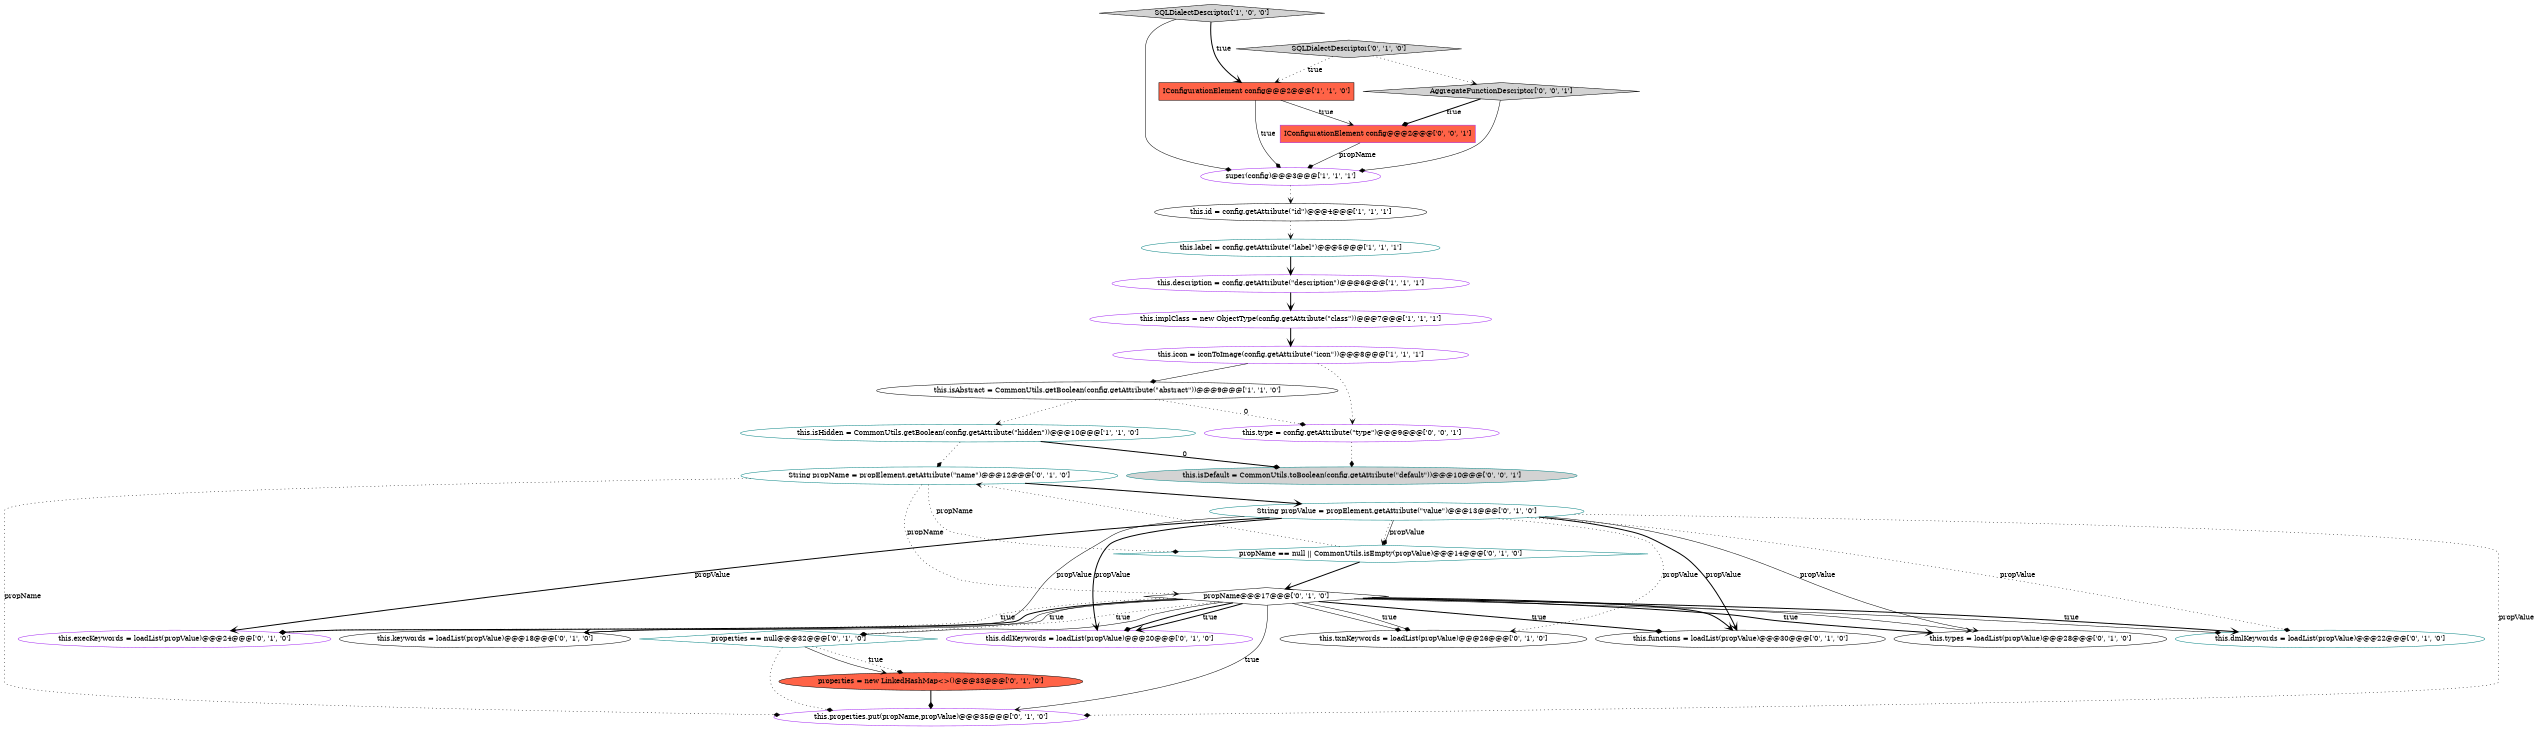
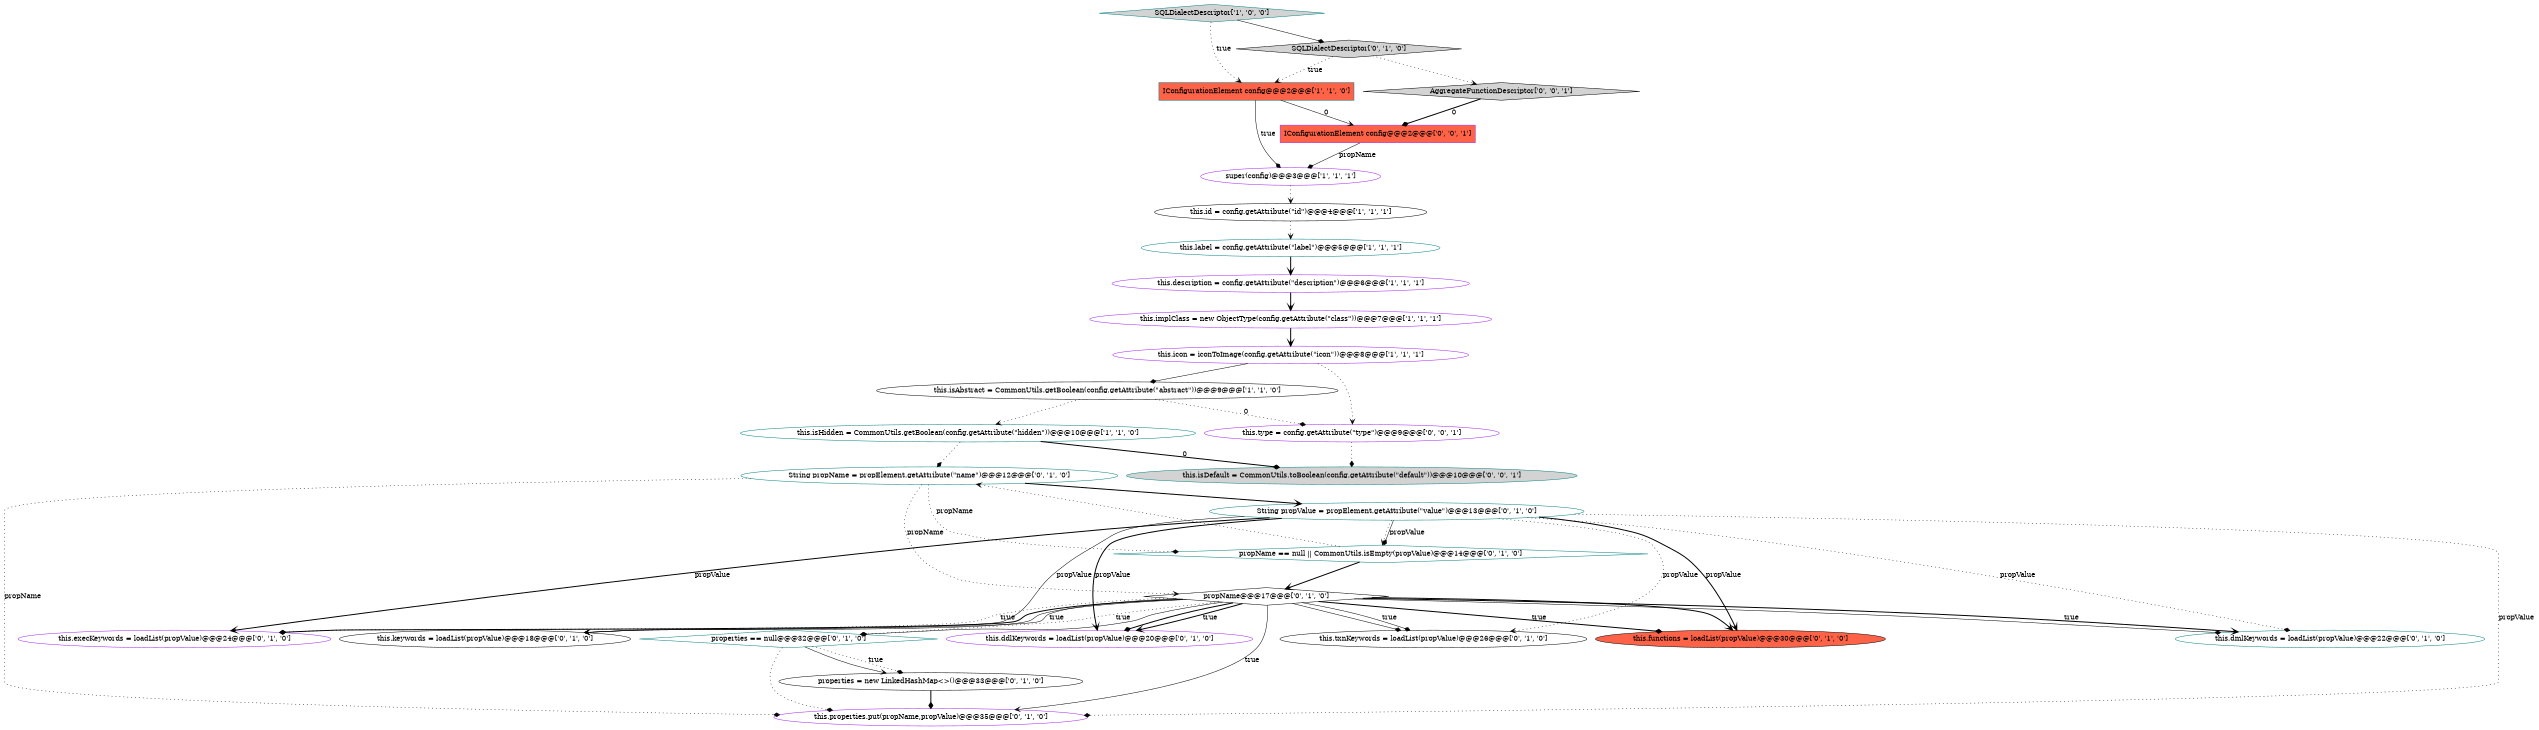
  digraph {
    node [color=black fillcolor=white shape=ellipse style=filled]
    edge [arrowhead=vee style=dotted]
-   n1 [fillcolor=tomato label="IConfigurationElement config@@@2@@@['1', '1', '0']" shape=box]
+   n1 [color=teal fillcolor=tomato label="IConfigurationElement config@@@2@@@['1', '1', '0']" shape=box]
    n2 [color=purple label="super(config)@@@3@@@['1', '1', '1']"]
    n3 [color=purple fillcolor=tomato label="IConfigurationElement config@@@2@@@['0', '0', '1']" shape=box]
    n4 [label="this.id = config.getAttribute(\"id\")@@@4@@@['1', '1', '1']"]
    n5 [label="this.isAbstract = CommonUtils.getBoolean(config.getAttribute(\"abstract\"))@@@9@@@['1', '1', '0']"]
    n6 [color=purple label="this.type = config.getAttribute(\"type\")@@@9@@@['0', '0', '1']"]
    n7 [color=teal label="this.isHidden = CommonUtils.getBoolean(config.getAttribute(\"hidden\"))@@@10@@@['1', '1', '0']"]
    n8 [color=teal fillcolor=lightgray label="this.isDefault = CommonUtils.toBoolean(config.getAttribute(\"default\"))@@@10@@@['0', '0', '1']"]
    n9 [color=teal label="String propName = propElement.getAttribute(\"name\")@@@12@@@['0', '1', '0']"]
    n10 [label="propName@@@17@@@['0', '1', '0']" shape=diamond]
    n11 [color=teal label="propName == null || CommonUtils.isEmpty(propValue)@@@14@@@['0', '1', '0']" shape=diamond]
    n12 [color=purple label="this.properties.put(propName,propValue)@@@35@@@['0', '1', '0']"]
    n13 [color=teal label="String propValue = propElement.getAttribute(\"value\")@@@13@@@['0', '1', '0']"]
-   n14 [label="this.types = loadList(propValue)@@@28@@@['0', '1', '0']"]
    n15 [label="this.txnKeywords = loadList(propValue)@@@26@@@['0', '1', '0']"]
-   n16 [label="this.functions = loadList(propValue)@@@30@@@['0', '1', '0']"]
+   n16 [fillcolor=tomato label="this.functions = loadList(propValue)@@@30@@@['0', '1', '0']"]
    n17 [color=teal label="this.dmlKeywords = loadList(propValue)@@@22@@@['0', '1', '0']"]
    n18 [color=purple label="this.execKeywords = loadList(propValue)@@@24@@@['0', '1', '0']"]
    n19 [label="this.keywords = loadList(propValue)@@@18@@@['0', '1', '0']"]
    n20 [color=teal label="properties == null@@@32@@@['0', '1', '0']" shape=diamond]
    n21 [color=purple label="this.ddlKeywords = loadList(propValue)@@@20@@@['0', '1', '0']"]
-   n22 [fillcolor=tomato label="properties = new LinkedHashMap<>()@@@33@@@['0', '1', '0']"]
+   n22 [label="properties = new LinkedHashMap<>()@@@33@@@['0', '1', '0']"]
    n23 [color=teal label="this.label = config.getAttribute(\"label\")@@@5@@@['1', '1', '1']"]
    n24 [color=purple label="this.description = config.getAttribute(\"description\")@@@6@@@['1', '1', '1']"]
    n25 [color=purple label="this.implClass = new ObjectType(config.getAttribute(\"class\"))@@@7@@@['1', '1', '1']"]
    n26 [color=purple label="this.icon = iconToImage(config.getAttribute(\"icon\"))@@@8@@@['1', '1', '1']"]
-   n27 [fillcolor=lightgray label="SQLDialectDescriptor['1', '0', '0']" shape=diamond]
+   n27 [color=teal fillcolor=lightgray label="SQLDialectDescriptor['1', '0', '0']" shape=diamond]
    n28 [fillcolor=lightgray label="SQLDialectDescriptor['0', '1', '0']" shape=diamond]
    n29 [fillcolor=lightgray label="AggregateFunctionDescriptor['0', '0', '1']" shape=diamond]
    n1 -> n2 [arrowhead=diamond label=true style=solid]
-   n1 -> n3 [label=true style=solid]
+   n1 -> n3 [label=0 style=solid]
    n2 -> n4
    n3 -> n2 [arrowhead=diamond label=propName style=solid]
    n4 -> n23
    n5 -> n6 [arrowhead=diamond label=0]
    n5 -> n7
    n6 -> n8 [arrowhead=diamond]
    n7 -> n8 [arrowhead=diamond label=0 style=bold]
    n7 -> n9 [arrowhead=diamond]
    n9 -> n10 [label=propName]
    n9 -> n11 [arrowhead=diamond label=propName]
    n9 -> n12 [arrowhead=diamond label=propName]
    n9 -> n13 [style=bold]
    n10 -> n12 [label=true style=solid]
-   n10 -> n14 [style=solid]
-   n10 -> n14 [label=true style=bold]
    n10 -> n15 [arrowhead=diamond style=solid]
    n10 -> n15 [arrowhead=diamond label=true style=solid]
    n10 -> n16 [style=bold]
    n10 -> n16 [arrowhead=diamond label=true style=bold]
    n10 -> n17 [arrowhead=diamond style=solid]
    n10 -> n17 [label=true style=bold]
    n10 -> n18 [arrowhead=diamond label=true]
    n10 -> n18 [arrowhead=diamond style=bold]
    n10 -> n19 [label=true style=solid]
    n10 -> n19 [style=solid]
    n10 -> n20 [arrowhead=diamond label=true]
    n10 -> n20 [arrowhead=diamond style=solid]
    n10 -> n21 [arrowhead=diamond style=bold]
    n10 -> n21 [label=true style=bold]
    n11 -> n9
    n11 -> n10 [style=bold]
    n13 -> n11
    n13 -> n11 [arrowhead=diamond label=propValue style=solid]
    n13 -> n12 [arrowhead=diamond label=propValue]
-   n13 -> n14 [label=propValue style=solid]
    n13 -> n15 [label=propValue]
    n13 -> n16 [label=propValue style=bold]
    n13 -> n17 [arrowhead=diamond label=propValue]
    n13 -> n18 [label=propValue style=bold]
    n13 -> n19 [label=propValue style=solid]
    n13 -> n21 [label=propValue style=bold]
    n20 -> n12 [arrowhead=diamond]
    n20 -> n22 [arrowhead=diamond label=true]
    n20 -> n22 [style=solid]
    n22 -> n12 [arrowhead=diamond style=bold]
    n23 -> n24 [style=bold]
    n24 -> n25 [style=bold]
    n25 -> n26 [style=bold]
    n26 -> n5 [arrowhead=diamond style=solid]
    n26 -> n6
-   n27 -> n1 [label=true style=bold]
-   n27 -> n2 [arrowhead=diamond style=solid]
+   n27 -> n1 [label=true]
+   n27 -> n28 [arrowhead=diamond style=solid]
    n28 -> n1 [label=true]
    n28 -> n29
-   n29 -> n2 [arrowhead=diamond style=solid]
-   n29 -> n3 [arrowhead=diamond label=true style=bold]
+   n29 -> n3 [arrowhead=diamond label=0 style=bold]
  }
